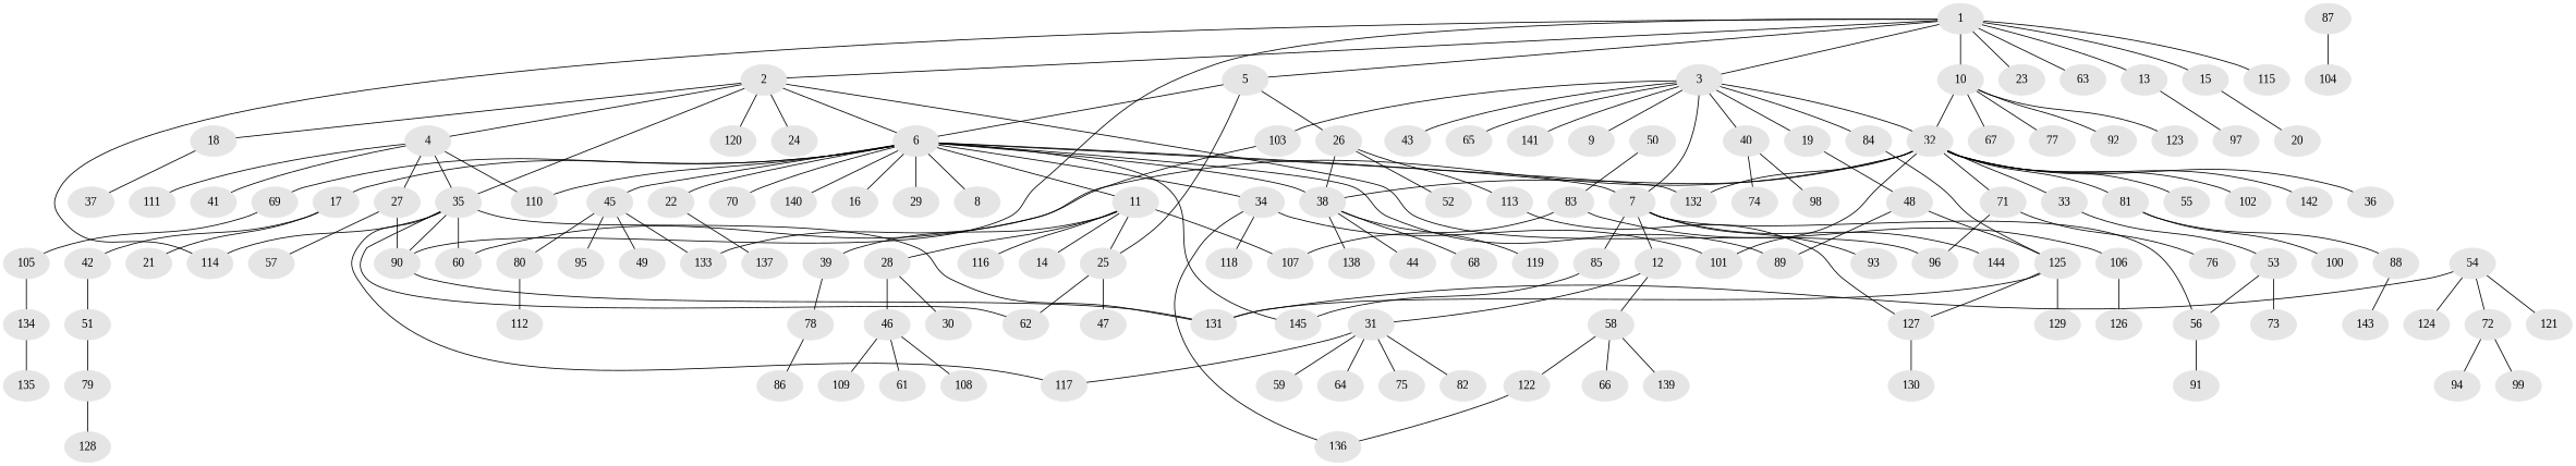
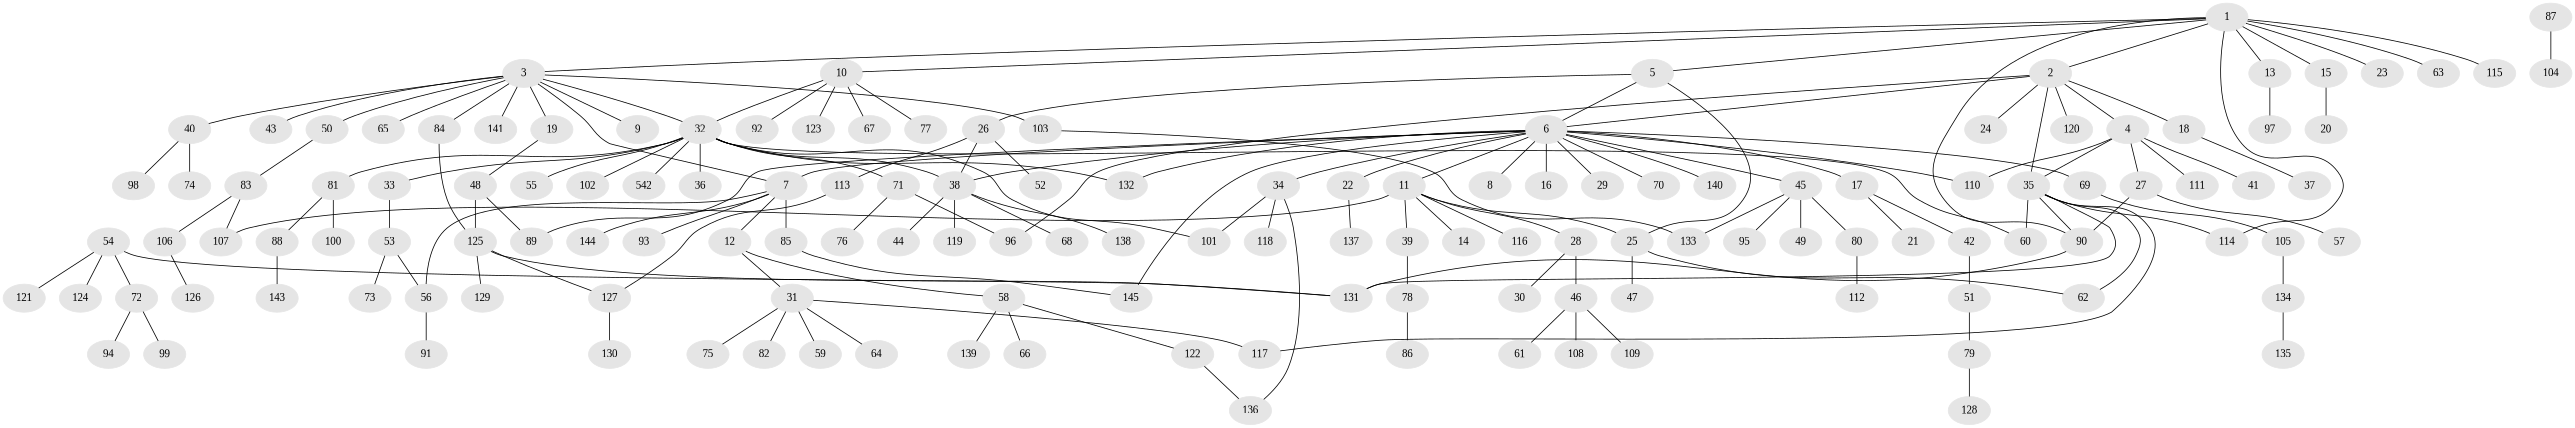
  graph {
    fontname="Liberation Serif"
    node [color=gray90 fontname="Liberation Serif" style=filled]
    edge [fontname="Liberation Serif"]
    1
    2
    3
    5
    10
    13
    15
    23
    63
    90
    114
    115
    4
    6
    18
    24
    35
    96
    120
    7
    9
    19
    32
    40
    43
    50
    65
    84
    103
    141
    26
    25
    67
    77
    92
    123
    97
    20
    131
    27
    41
    110
    111
    8
    11
    16
    17
    22
    29
    34
    38
    45
    69
    70
    89
    132
    140
    145
    37
    62
    117
    60
    12
    56
    85
    93
    144
    48
    33
    36
    55
    71
    81
    101
    102
-   142
+   142 [label=542]
    74
    98
    83
    125
    133
    57
    54
    72
    121
    124
    52
    113
    14
    28
    39
    107
    116
    21
    42
    137
    47
    118
    136
    44
    68
    119
    138
    49
    80
    95
    105
    31
    58
    91
    30
    46
    78
    59
    64
    75
    82
    66
    122
    139
    51
    127
    61
    108
    109
    53
    76
    88
    100
    73
    86
    79
    112
    87
    104
    129
    106
    128
    94
    99
    134
    143
    126
    135
    130
    1 -- 2
    1 -- 3
    1 -- 5
    1 -- 10
    1 -- 13
    1 -- 15
    1 -- 23
    1 -- 63
    1 -- 90
    1 -- 114
    1 -- 115
    2 -- 4
    2 -- 6
    2 -- 18
    2 -- 24
    2 -- 35
    2 -- 96
    2 -- 120
    3 -- 7
    3 -- 9
    3 -- 19
    3 -- 32
    3 -- 40
    3 -- 43
+   3 -- 50
    3 -- 65
    3 -- 84
    3 -- 103
    3 -- 141
    5 -- 6
    5 -- 26
    5 -- 25
    10 -- 32
    10 -- 67
    10 -- 77
    10 -- 92
    10 -- 123
    13 -- 97
    15 -- 20
    90 -- 131
    4 -- 35
    4 -- 27
    4 -- 41
    4 -- 110
    4 -- 111
    6 -- 7
    6 -- 110
    6 -- 8
    6 -- 11
    6 -- 16
    6 -- 17
    6 -- 22
    6 -- 29
    6 -- 34
    6 -- 38
    6 -- 45
    6 -- 69
    6 -- 70
    6 -- 89
    6 -- 132
    6 -- 140
    6 -- 145
    18 -- 37
    35 -- 90
    35 -- 114
    35 -- 131
    35 -- 62
    35 -- 117
    35 -- 60
    7 -- 12
    7 -- 56
    7 -- 85
    7 -- 93
    7 -- 144
    19 -- 48
    32 -- 38
    32 -- 132
    32 -- 60
    32 -- 33
    32 -- 36
    32 -- 55
    32 -- 71
    32 -- 81
    32 -- 101
    32 -- 102
    32 -- 142
    40 -- 74
    40 -- 98
    50 -- 83
    84 -- 125
    103 -- 133
    26 -- 38
    26 -- 52
    26 -- 113
    25 -- 62
    25 -- 47
    27 -- 90
    27 -- 57
    11 -- 25
    11 -- 14
    11 -- 28
    11 -- 39
    11 -- 107
    11 -- 116
    17 -- 21
    17 -- 42
    22 -- 137
    34 -- 101
    34 -- 118
    34 -- 136
    38 -- 44
    38 -- 68
    38 -- 119
    38 -- 138
    45 -- 133
    45 -- 49
    45 -- 80
    45 -- 95
    69 -- 105
    12 -- 31
    12 -- 58
    56 -- 91
    85 -- 145
    48 -- 89
    48 -- 125
    33 -- 53
    71 -- 96
    71 -- 76
    81 -- 88
    81 -- 100
    83 -- 107
    83 -- 106
    125 -- 131
    125 -- 127
    125 -- 129
    54 -- 131
    54 -- 72
    54 -- 121
    54 -- 124
    72 -- 94
    72 -- 99
    113 -- 127
    28 -- 30
    28 -- 46
    39 -- 78
    42 -- 51
    80 -- 112
    105 -- 134
    31 -- 117
    31 -- 59
    31 -- 64
    31 -- 75
    31 -- 82
    58 -- 66
    58 -- 122
    58 -- 139
    46 -- 61
    46 -- 108
    46 -- 109
    78 -- 86
    122 -- 136
    51 -- 79
    127 -- 130
    53 -- 56
    53 -- 73
    88 -- 143
    79 -- 128
    87 -- 104
    106 -- 126
    134 -- 135
  }
